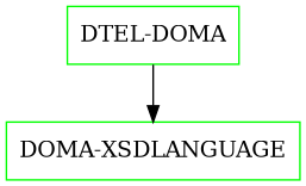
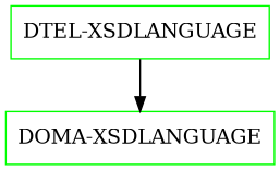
  digraph {
    node [color=green shape=box]
-   "DTEL-XSDLANGUAGE" [label="DTEL-DOMA"]
+   "DTEL-XSDLANGUAGE"
    "DOMA-XSDLANGUAGE"
    "DTEL-XSDLANGUAGE" -> "DOMA-XSDLANGUAGE"
  }
